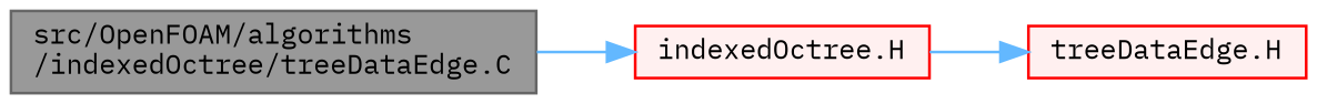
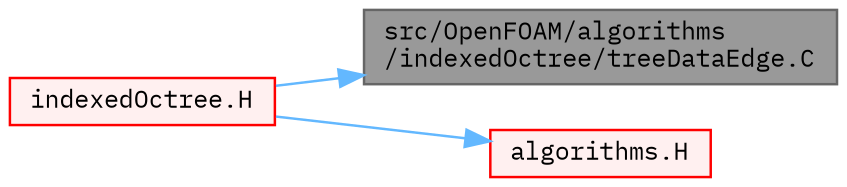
  digraph {
    fontname="IBM Plex Mono"
    rankdir=LR
    node [color=red fillcolor="#FFF0F0" fontname="IBM Plex Mono" fontsize=10 shape=box style=filled]
    edge [color=steelblue1 fontname="IBM Plex Mono" fontsize=10 labelfontname=Helvetica labelfontsize=10 style=solid]
    n1 [color=gray40 fillcolor=grey60 fontcolor=black height=0.2 label="src/OpenFOAM/algorithms\l/indexedOctree/treeDataEdge.C" width=0.4]
    n2 [height=0.2 label="indexedOctree.H" width=0.4]
-   n3 [height=0.2 label="treeDataEdge.H" width=0.4]
-   n1 -> n2
+   n3 [height=0.2 label="algorithms.H" width=0.4]
+   n2 -> n1
    n2 -> n3
  }
